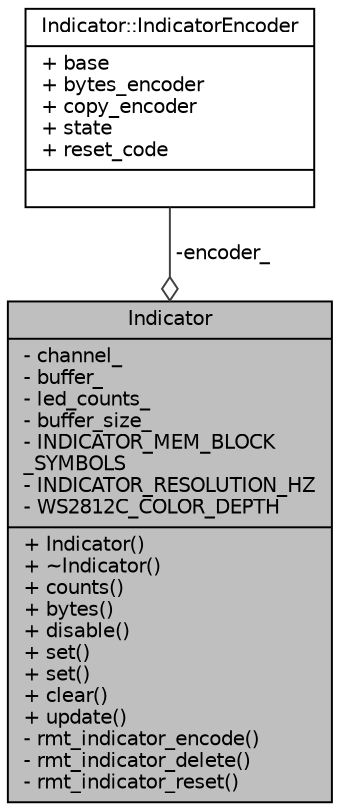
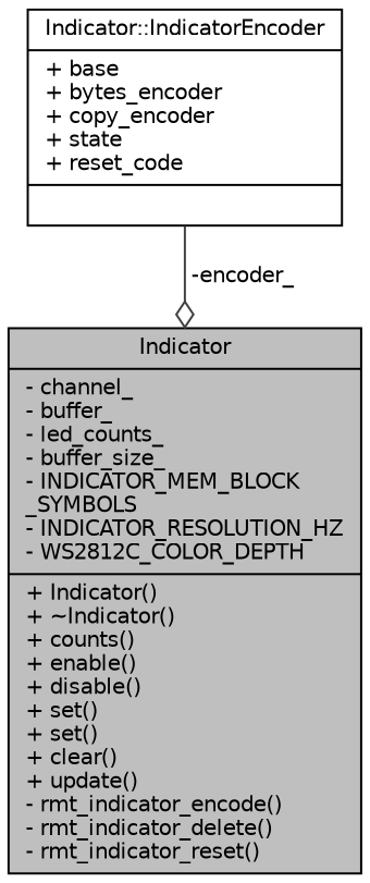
  digraph {
    node [color=black fontname=Helvetica fontsize=10 shape=record style=filled]
-   n1 [fillcolor=grey75 fontcolor=black height=0.2 label="{Indicator\n|- channel_\l- buffer_\l- led_counts_\l- buffer_size_\l- INDICATOR_MEM_BLOCK\l_SYMBOLS\l- INDICATOR_RESOLUTION_HZ\l- WS2812C_COLOR_DEPTH\l|+ Indicator()\l+ ~Indicator()\l+ counts()\l+ bytes()\l+ disable()\l+ set()\l+ set()\l+ clear()\l+ update()\l- rmt_indicator_encode()\l- rmt_indicator_delete()\l- rmt_indicator_reset()\l}" width=0.4]
+   n1 [fillcolor=grey75 fontcolor=black height=0.2 label="{Indicator\n|- channel_\l- buffer_\l- led_counts_\l- buffer_size_\l- INDICATOR_MEM_BLOCK\l_SYMBOLS\l- INDICATOR_RESOLUTION_HZ\l- WS2812C_COLOR_DEPTH\l|+ Indicator()\l+ ~Indicator()\l+ counts()\l+ enable()\l+ disable()\l+ set()\l+ set()\l+ clear()\l+ update()\l- rmt_indicator_encode()\l- rmt_indicator_delete()\l- rmt_indicator_reset()\l}" width=0.4]
    n2 [fillcolor=white height=0.2 label="{Indicator::IndicatorEncoder\n|+ base\l+ bytes_encoder\l+ copy_encoder\l+ state\l+ reset_code\l|}" width=0.4]
    n2 -> n1 [arrowhead=odiamond color=grey25 fontname=Helvetica fontsize=10 label=" -encoder_" labelfontname=Helvetica labelfontsize=10 style=solid]
  }
